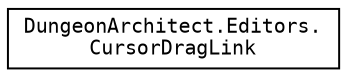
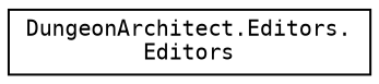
  digraph {
    rankdir=LR
    fontname="DejaVu Sans Mono"
-   n1 [color=black fillcolor=white fontname="DejaVu Sans Mono" fontsize=10 height=0.2 label="DungeonArchitect.Editors.\lCursorDragLink" shape=record style=filled width=0.4]
+   n1 [color=black fillcolor=white fontname="DejaVu Sans Mono" fontsize=10 height=0.2 label="DungeonArchitect.Editors.\lEditors" shape=record style=filled width=0.4]
  }
